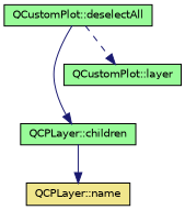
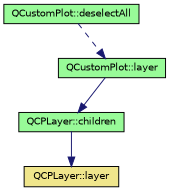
  digraph {
    rankdir=TB
    node [color=black fillcolor=palegreen fontname=Helvetica fontsize=10 shape=record style=filled]
    edge [color=midnightblue fontname=Helvetica fontsize=10 labelfontname=Helvetica labelfontsize=10 style=solid]
    n1 [fontcolor=black height=0.2 label="QCustomPlot::deselectAll" width=0.4]
    n2 [height=0.2 label="QCPLayer::children" width=0.4]
    n3 [height=0.2 label="QCustomPlot::layer" width=0.4]
-   n4 [fillcolor=khaki height=0.2 label="QCPLayer::name" width=0.4]
-   n1 -> n2
+   n4 [fillcolor=khaki height=0.2 label="QCPLayer::layer" width=0.4]
+   n3 -> n2
    n1 -> n3 [style=dashed]
    n2 -> n4
  }
